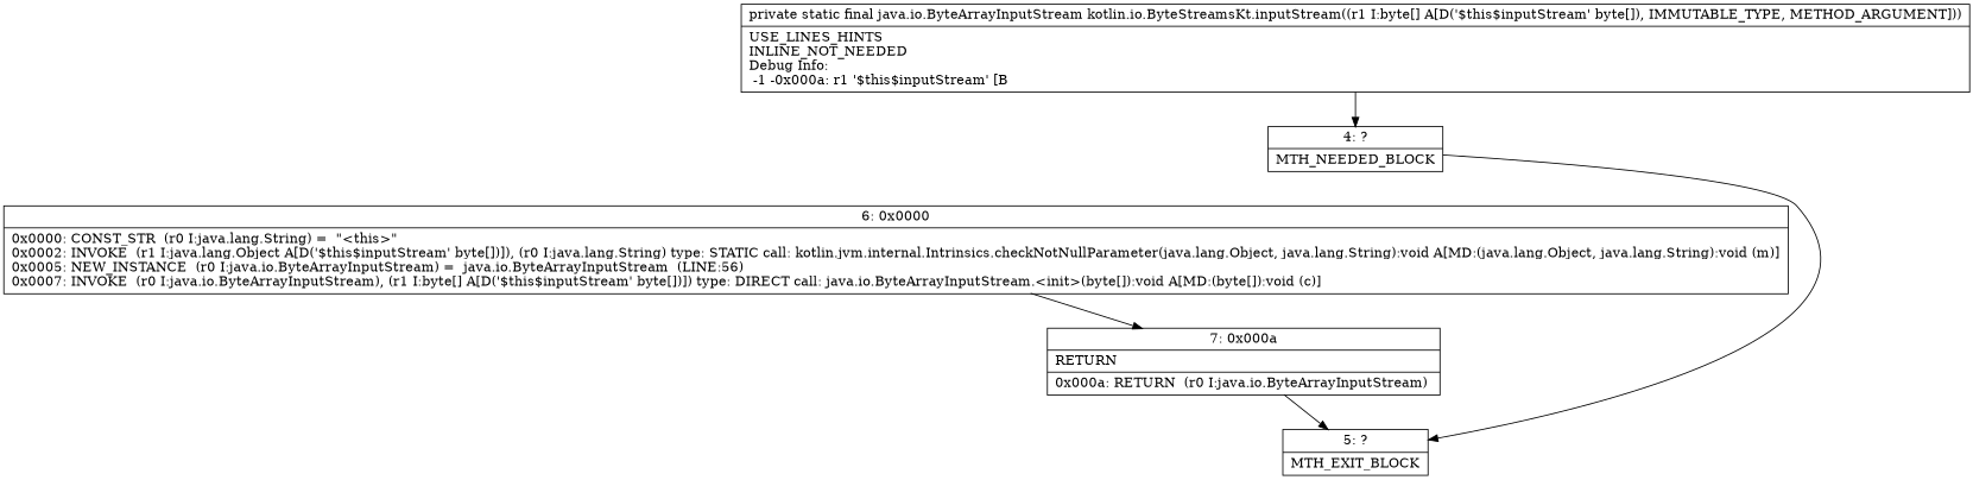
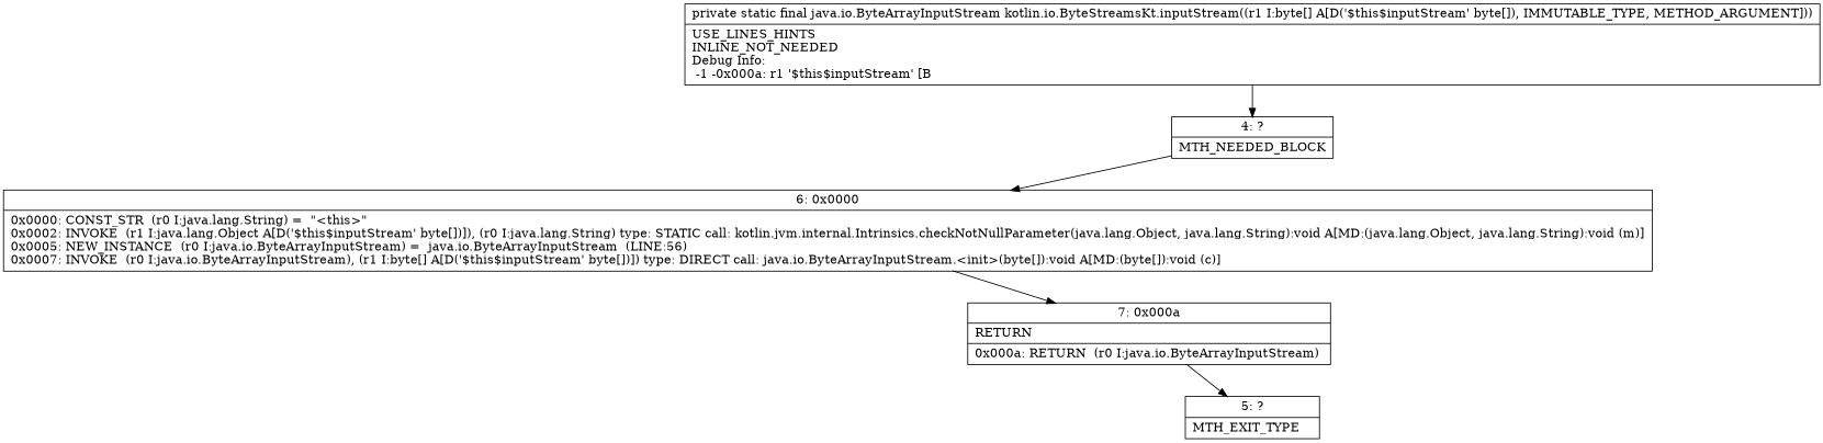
  digraph {
    node [shape=record]
    n1 [label="{4\:\ ?|MTH_NEEDED_BLOCK\l}"]
    n2 [label="{6\:\ 0x0000|0x0000: CONST_STR  (r0 I:java.lang.String) =  \"\<this\>\" \l0x0002: INVOKE  (r1 I:java.lang.Object A[D('$this$inputStream' byte[])]), (r0 I:java.lang.String) type: STATIC call: kotlin.jvm.internal.Intrinsics.checkNotNullParameter(java.lang.Object, java.lang.String):void A[MD:(java.lang.Object, java.lang.String):void (m)]\l0x0005: NEW_INSTANCE  (r0 I:java.io.ByteArrayInputStream) =  java.io.ByteArrayInputStream  (LINE:56)\l0x0007: INVOKE  (r0 I:java.io.ByteArrayInputStream), (r1 I:byte[] A[D('$this$inputStream' byte[])]) type: DIRECT call: java.io.ByteArrayInputStream.\<init\>(byte[]):void A[MD:(byte[]):void (c)]\l}"]
    n3 [label="{7\:\ 0x000a|RETURN\l|0x000a: RETURN  (r0 I:java.io.ByteArrayInputStream) \l}"]
-   n4 [label="{5\:\ ?|MTH_EXIT_BLOCK\l}"]
+   n4 [label="{5\:\ ?|MTH_EXIT_TYPE\l}"]
    n5 [label="{private static final java.io.ByteArrayInputStream kotlin.io.ByteStreamsKt.inputStream((r1 I:byte[] A[D('$this$inputStream' byte[]), IMMUTABLE_TYPE, METHOD_ARGUMENT]))  | USE_LINES_HINTS\lINLINE_NOT_NEEDED\lDebug Info:\l  \-1 \-0x000a: r1 '$this$inputStream' [B\l}"]
-   n1 -> n4
+   n1 -> n2
    n2 -> n3
    n3 -> n4
    n5 -> n1
  }
